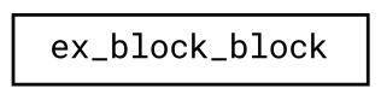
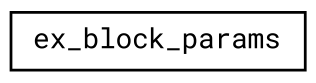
  digraph {
    rankdir=LR
    fontname="Roboto Mono"
-   n1 [color=black fillcolor=white fontname="Roboto Mono" fontsize=10 height=0.2 label=ex_block_block shape=record style=filled width=0.4]
+   n1 [color=black fillcolor=white fontname="Roboto Mono" fontsize=10 height=0.2 label=ex_block_params shape=record style=filled width=0.4]
  }
